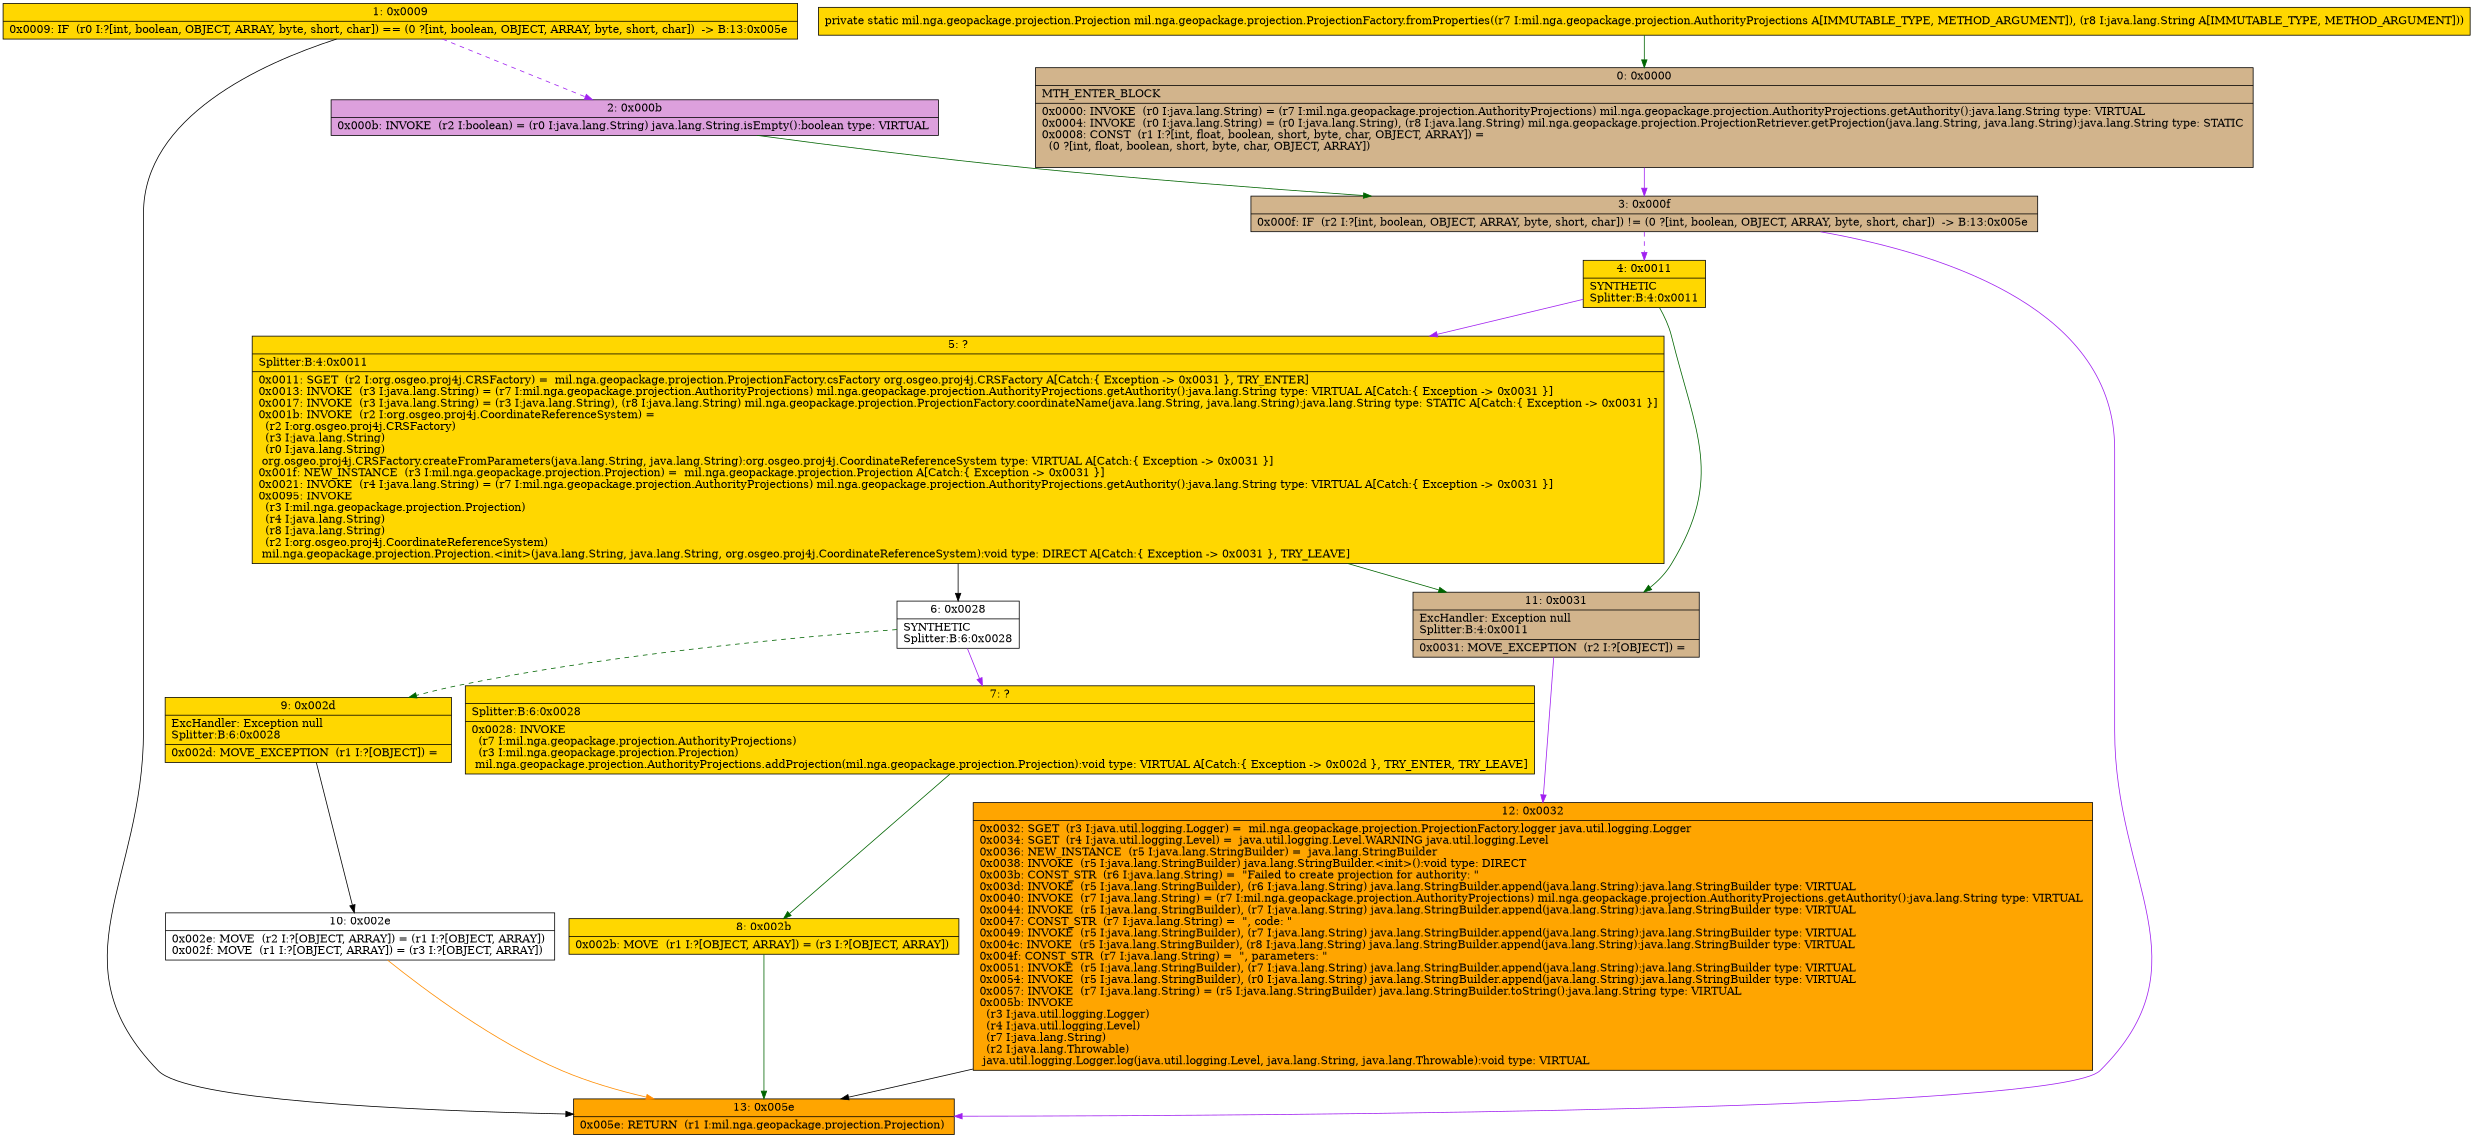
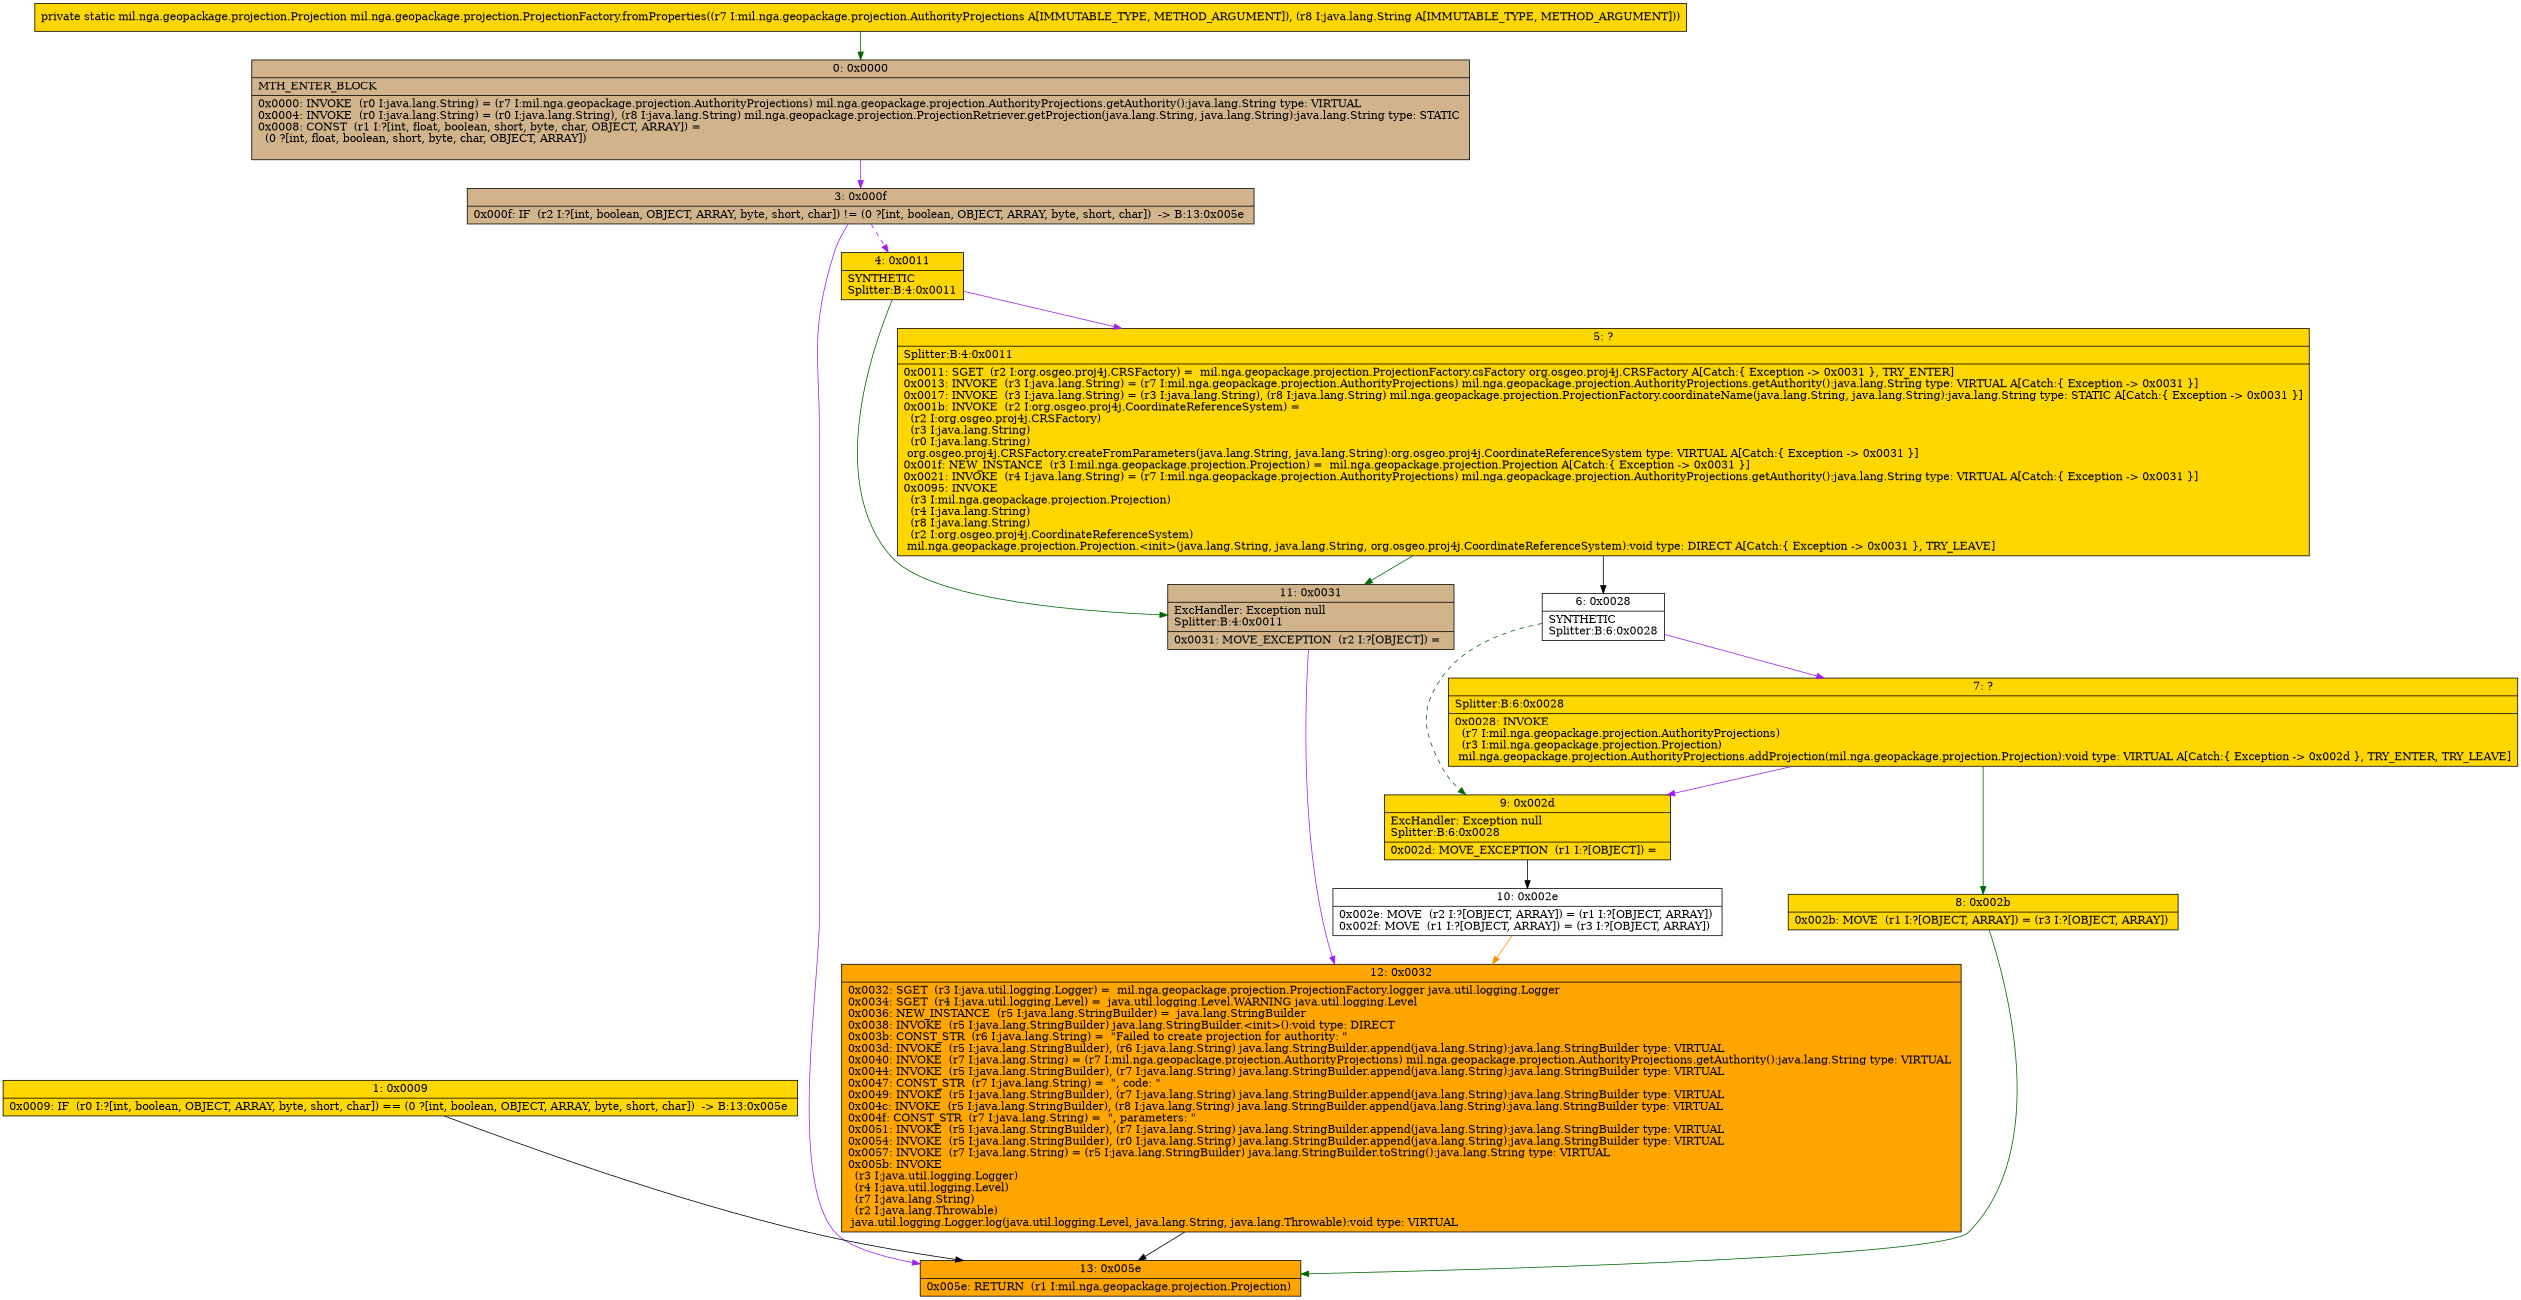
  digraph {
    node [fillcolor=gold shape=record style=filled]
    edge [color=purple]
    n1 [fillcolor=tan label="{0\:\ 0x0000|MTH_ENTER_BLOCK\l|0x0000: INVOKE  (r0 I:java.lang.String) = (r7 I:mil.nga.geopackage.projection.AuthorityProjections) mil.nga.geopackage.projection.AuthorityProjections.getAuthority():java.lang.String type: VIRTUAL \l0x0004: INVOKE  (r0 I:java.lang.String) = (r0 I:java.lang.String), (r8 I:java.lang.String) mil.nga.geopackage.projection.ProjectionRetriever.getProjection(java.lang.String, java.lang.String):java.lang.String type: STATIC \l0x0008: CONST  (r1 I:?[int, float, boolean, short, byte, char, OBJECT, ARRAY]) = \l  (0 ?[int, float, boolean, short, byte, char, OBJECT, ARRAY])\l \l}"]
    n2 [fillcolor=tan label="{3\:\ 0x000f|0x000f: IF  (r2 I:?[int, boolean, OBJECT, ARRAY, byte, short, char]) != (0 ?[int, boolean, OBJECT, ARRAY, byte, short, char])  \-\> B:13:0x005e \l}"]
    n3 [label="{1\:\ 0x0009|0x0009: IF  (r0 I:?[int, boolean, OBJECT, ARRAY, byte, short, char]) == (0 ?[int, boolean, OBJECT, ARRAY, byte, short, char])  \-\> B:13:0x005e \l}"]
-   n4 [fillcolor=plum label="{2\:\ 0x000b|0x000b: INVOKE  (r2 I:boolean) = (r0 I:java.lang.String) java.lang.String.isEmpty():boolean type: VIRTUAL \l}"]
    n5 [fillcolor=orange label="{13\:\ 0x005e|0x005e: RETURN  (r1 I:mil.nga.geopackage.projection.Projection) \l}"]
    n6 [label="{4\:\ 0x0011|SYNTHETIC\lSplitter:B:4:0x0011\l}"]
    n7 [label="{5\:\ ?|Splitter:B:4:0x0011\l|0x0011: SGET  (r2 I:org.osgeo.proj4j.CRSFactory) =  mil.nga.geopackage.projection.ProjectionFactory.csFactory org.osgeo.proj4j.CRSFactory A[Catch:\{ Exception \-\> 0x0031 \}, TRY_ENTER]\l0x0013: INVOKE  (r3 I:java.lang.String) = (r7 I:mil.nga.geopackage.projection.AuthorityProjections) mil.nga.geopackage.projection.AuthorityProjections.getAuthority():java.lang.String type: VIRTUAL A[Catch:\{ Exception \-\> 0x0031 \}]\l0x0017: INVOKE  (r3 I:java.lang.String) = (r3 I:java.lang.String), (r8 I:java.lang.String) mil.nga.geopackage.projection.ProjectionFactory.coordinateName(java.lang.String, java.lang.String):java.lang.String type: STATIC A[Catch:\{ Exception \-\> 0x0031 \}]\l0x001b: INVOKE  (r2 I:org.osgeo.proj4j.CoordinateReferenceSystem) = \l  (r2 I:org.osgeo.proj4j.CRSFactory)\l  (r3 I:java.lang.String)\l  (r0 I:java.lang.String)\l org.osgeo.proj4j.CRSFactory.createFromParameters(java.lang.String, java.lang.String):org.osgeo.proj4j.CoordinateReferenceSystem type: VIRTUAL A[Catch:\{ Exception \-\> 0x0031 \}]\l0x001f: NEW_INSTANCE  (r3 I:mil.nga.geopackage.projection.Projection) =  mil.nga.geopackage.projection.Projection A[Catch:\{ Exception \-\> 0x0031 \}]\l0x0021: INVOKE  (r4 I:java.lang.String) = (r7 I:mil.nga.geopackage.projection.AuthorityProjections) mil.nga.geopackage.projection.AuthorityProjections.getAuthority():java.lang.String type: VIRTUAL A[Catch:\{ Exception \-\> 0x0031 \}]\l0x0095: INVOKE  \l  (r3 I:mil.nga.geopackage.projection.Projection)\l  (r4 I:java.lang.String)\l  (r8 I:java.lang.String)\l  (r2 I:org.osgeo.proj4j.CoordinateReferenceSystem)\l mil.nga.geopackage.projection.Projection.\<init\>(java.lang.String, java.lang.String, org.osgeo.proj4j.CoordinateReferenceSystem):void type: DIRECT A[Catch:\{ Exception \-\> 0x0031 \}, TRY_LEAVE]\l}"]
    n8 [fillcolor=tan label="{11\:\ 0x0031|ExcHandler: Exception null\lSplitter:B:4:0x0011\l|0x0031: MOVE_EXCEPTION  (r2 I:?[OBJECT]) =  \l}"]
    n9 [fillcolor=white label="{6\:\ 0x0028|SYNTHETIC\lSplitter:B:6:0x0028\l}"]
    n10 [fillcolor=orange label="{12\:\ 0x0032|0x0032: SGET  (r3 I:java.util.logging.Logger) =  mil.nga.geopackage.projection.ProjectionFactory.logger java.util.logging.Logger \l0x0034: SGET  (r4 I:java.util.logging.Level) =  java.util.logging.Level.WARNING java.util.logging.Level \l0x0036: NEW_INSTANCE  (r5 I:java.lang.StringBuilder) =  java.lang.StringBuilder \l0x0038: INVOKE  (r5 I:java.lang.StringBuilder) java.lang.StringBuilder.\<init\>():void type: DIRECT \l0x003b: CONST_STR  (r6 I:java.lang.String) =  \"Failed to create projection for authority: \" \l0x003d: INVOKE  (r5 I:java.lang.StringBuilder), (r6 I:java.lang.String) java.lang.StringBuilder.append(java.lang.String):java.lang.StringBuilder type: VIRTUAL \l0x0040: INVOKE  (r7 I:java.lang.String) = (r7 I:mil.nga.geopackage.projection.AuthorityProjections) mil.nga.geopackage.projection.AuthorityProjections.getAuthority():java.lang.String type: VIRTUAL \l0x0044: INVOKE  (r5 I:java.lang.StringBuilder), (r7 I:java.lang.String) java.lang.StringBuilder.append(java.lang.String):java.lang.StringBuilder type: VIRTUAL \l0x0047: CONST_STR  (r7 I:java.lang.String) =  \", code: \" \l0x0049: INVOKE  (r5 I:java.lang.StringBuilder), (r7 I:java.lang.String) java.lang.StringBuilder.append(java.lang.String):java.lang.StringBuilder type: VIRTUAL \l0x004c: INVOKE  (r5 I:java.lang.StringBuilder), (r8 I:java.lang.String) java.lang.StringBuilder.append(java.lang.String):java.lang.StringBuilder type: VIRTUAL \l0x004f: CONST_STR  (r7 I:java.lang.String) =  \", parameters: \" \l0x0051: INVOKE  (r5 I:java.lang.StringBuilder), (r7 I:java.lang.String) java.lang.StringBuilder.append(java.lang.String):java.lang.StringBuilder type: VIRTUAL \l0x0054: INVOKE  (r5 I:java.lang.StringBuilder), (r0 I:java.lang.String) java.lang.StringBuilder.append(java.lang.String):java.lang.StringBuilder type: VIRTUAL \l0x0057: INVOKE  (r7 I:java.lang.String) = (r5 I:java.lang.StringBuilder) java.lang.StringBuilder.toString():java.lang.String type: VIRTUAL \l0x005b: INVOKE  \l  (r3 I:java.util.logging.Logger)\l  (r4 I:java.util.logging.Level)\l  (r7 I:java.lang.String)\l  (r2 I:java.lang.Throwable)\l java.util.logging.Logger.log(java.util.logging.Level, java.lang.String, java.lang.Throwable):void type: VIRTUAL \l}"]
    n11 [label="{7\:\ ?|Splitter:B:6:0x0028\l|0x0028: INVOKE  \l  (r7 I:mil.nga.geopackage.projection.AuthorityProjections)\l  (r3 I:mil.nga.geopackage.projection.Projection)\l mil.nga.geopackage.projection.AuthorityProjections.addProjection(mil.nga.geopackage.projection.Projection):void type: VIRTUAL A[Catch:\{ Exception \-\> 0x002d \}, TRY_ENTER, TRY_LEAVE]\l}"]
    n12 [label="{9\:\ 0x002d|ExcHandler: Exception null\lSplitter:B:6:0x0028\l|0x002d: MOVE_EXCEPTION  (r1 I:?[OBJECT]) =  \l}"]
    n13 [label="{8\:\ 0x002b|0x002b: MOVE  (r1 I:?[OBJECT, ARRAY]) = (r3 I:?[OBJECT, ARRAY]) \l}"]
    n14 [fillcolor=white label="{10\:\ 0x002e|0x002e: MOVE  (r2 I:?[OBJECT, ARRAY]) = (r1 I:?[OBJECT, ARRAY]) \l0x002f: MOVE  (r1 I:?[OBJECT, ARRAY]) = (r3 I:?[OBJECT, ARRAY]) \l}"]
    n15 [label="{private static mil.nga.geopackage.projection.Projection mil.nga.geopackage.projection.ProjectionFactory.fromProperties((r7 I:mil.nga.geopackage.projection.AuthorityProjections A[IMMUTABLE_TYPE, METHOD_ARGUMENT]), (r8 I:java.lang.String A[IMMUTABLE_TYPE, METHOD_ARGUMENT])) }"]
    n1 -> n2
    n2 -> n5
    n2 -> n6 [style=dashed]
-   n3 -> n4 [style=dashed]
    n3 -> n5 [color=black]
-   n4 -> n2 [color=darkgreen]
    n6 -> n7
    n6 -> n8 [color=darkgreen]
    n7 -> n8 [color=darkgreen]
    n7 -> n9 [color=black]
    n8 -> n10
    n9 -> n11
    n9 -> n12 [color=darkgreen style=dashed]
    n10 -> n5 [color=black]
+   n11 -> n12
    n11 -> n13 [color=darkgreen]
    n12 -> n14 [color=black]
    n13 -> n5 [color=darkgreen]
-   n14 -> n5 [color=darkorange]
+   n14 -> n10 [color=darkorange]
    n15 -> n1 [color=darkgreen]
  }
